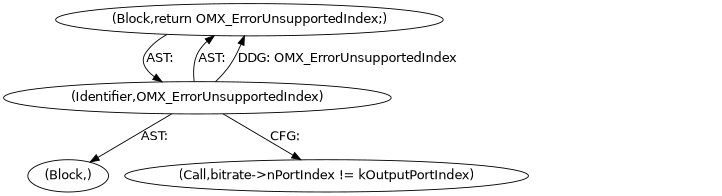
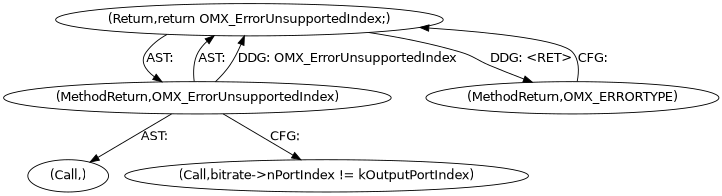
  digraph {
    fontname="DejaVu Sans"
    node [fontname="DejaVu Sans"]
    edge [fontname="DejaVu Sans"]
-   n1 [label="(Block,return OMX_ErrorUnsupportedIndex;)"]
-   n2 [label="(Identifier,OMX_ErrorUnsupportedIndex)"]
-   n4 [label="(Block,)"]
+   n1 [label="(Return,return OMX_ErrorUnsupportedIndex;)"]
+   n2 [label="(MethodReturn,OMX_ErrorUnsupportedIndex)"]
+   n3 [label="(MethodReturn,OMX_ERRORTYPE)"]
+   n4 [label="(Call,)"]
    n5 [label="(Call,bitrate->nPortIndex != kOutputPortIndex)"]
    n1 -> n2 [label="AST: "]
+   n1 -> n3 [label="DDG: <RET>"]
    n2 -> n1 [label="AST: "]
    n2 -> n1 [label="DDG: OMX_ErrorUnsupportedIndex"]
    n2 -> n4 [label="AST: "]
    n2 -> n5 [label="CFG: "]
+   n3 -> n1 [label="CFG: "]
  }
